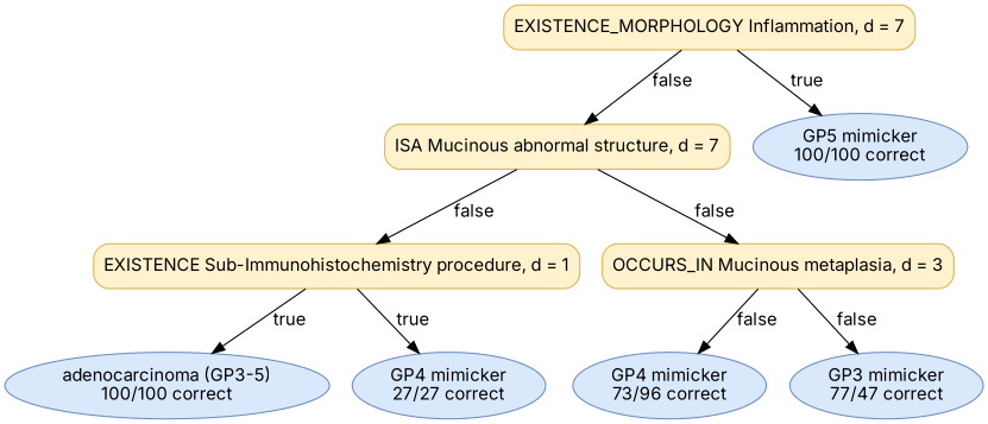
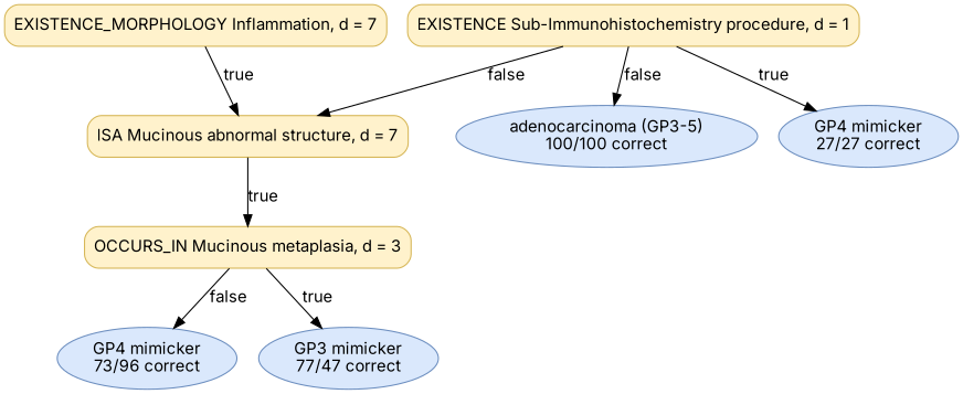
  digraph {
    fontname=Inter
    node [color="#6C8EBF" fillcolor="#DAE8FC" fontname=Inter shape=ellipse style="rounded,filled"]
    edge [fontname=Inter]
    n1 [color="#D6B656" fillcolor="#FFF2CC" label="EXISTENCE_MORPHOLOGY Inflammation, d = 7" shape=box]
    n2 [color="#D6B656" fillcolor="#FFF2CC" label="ISA Mucinous abnormal structure, d = 7" shape=box]
-   n3 [label=<GP5 mimicker<br/>100/100 correct>]
    n4 [color="#D6B656" fillcolor="#FFF2CC" label="EXISTENCE Sub-Immunohistochemistry procedure, d = 1" shape=box]
    n5 [color="#D6B656" fillcolor="#FFF2CC" label="OCCURS_IN Mucinous metaplasia, d = 3" shape=box]
    n6 [label=<adenocarcinoma (GP3-5)<br/>100/100 correct>]
    n7 [label=<GP4 mimicker<br/>27/27 correct>]
    n8 [label=<GP4 mimicker<br/>73/96 correct>]
    n9 [label=<GP3 mimicker<br/>77/47 correct>]
-   n1 -> n2 [label=false]
-   n1 -> n3 [label=true]
-   n2 -> n4 [label=false]
-   n2 -> n5 [label=false]
-   n4 -> n6 [label=true]
+   n1 -> n2 [label=true]
+   n4 -> n2 [label=false]
+   n2 -> n5 [label=true]
+   n4 -> n6 [label=false]
    n4 -> n7 [label=true]
    n5 -> n8 [label=false]
-   n5 -> n9 [label=false]
+   n5 -> n9 [label=true]
  }
